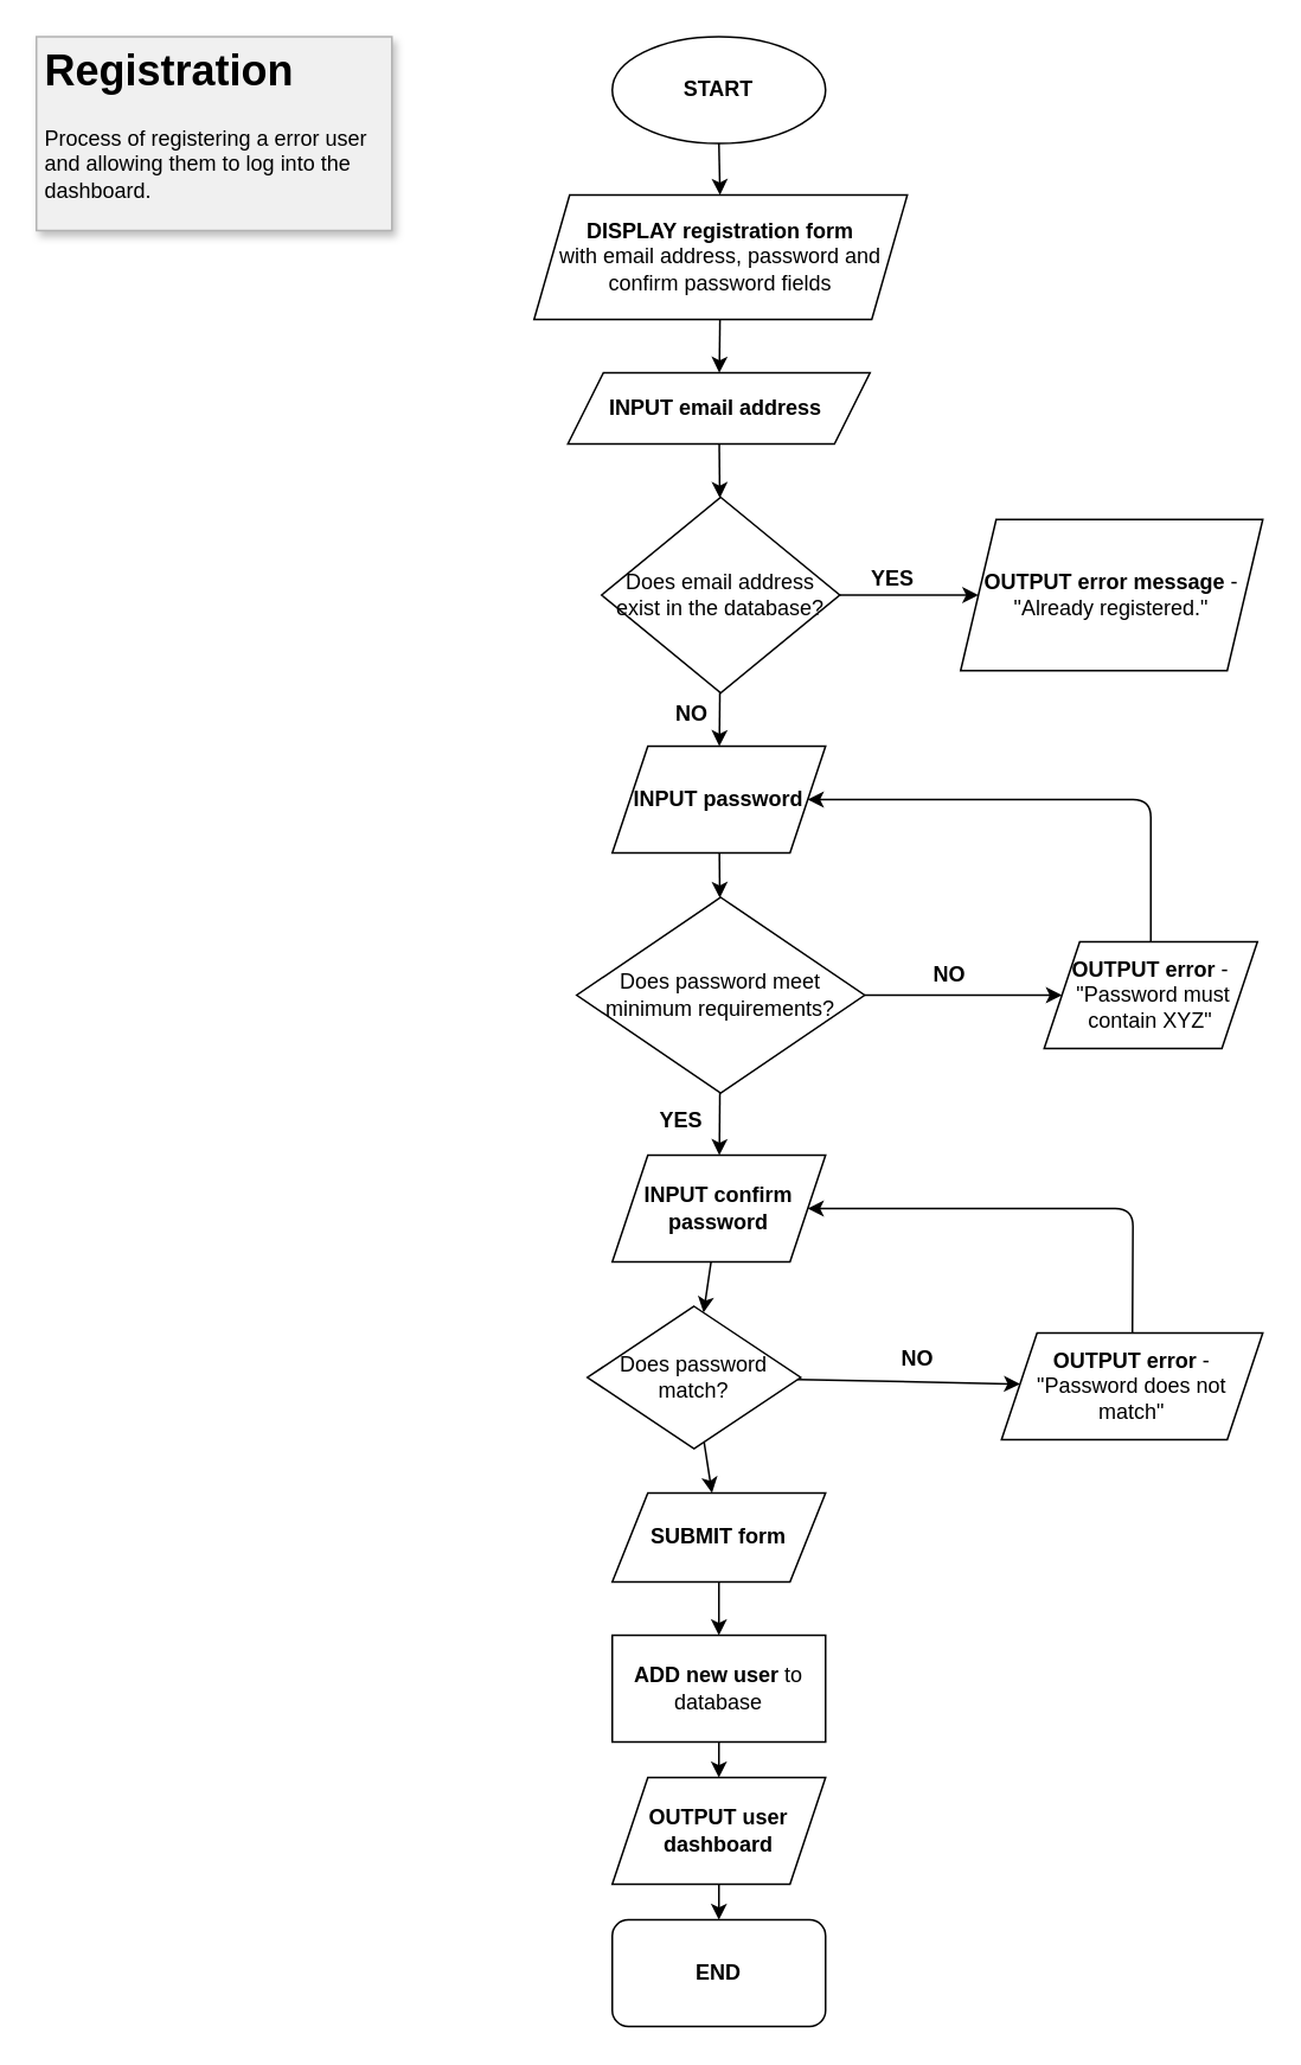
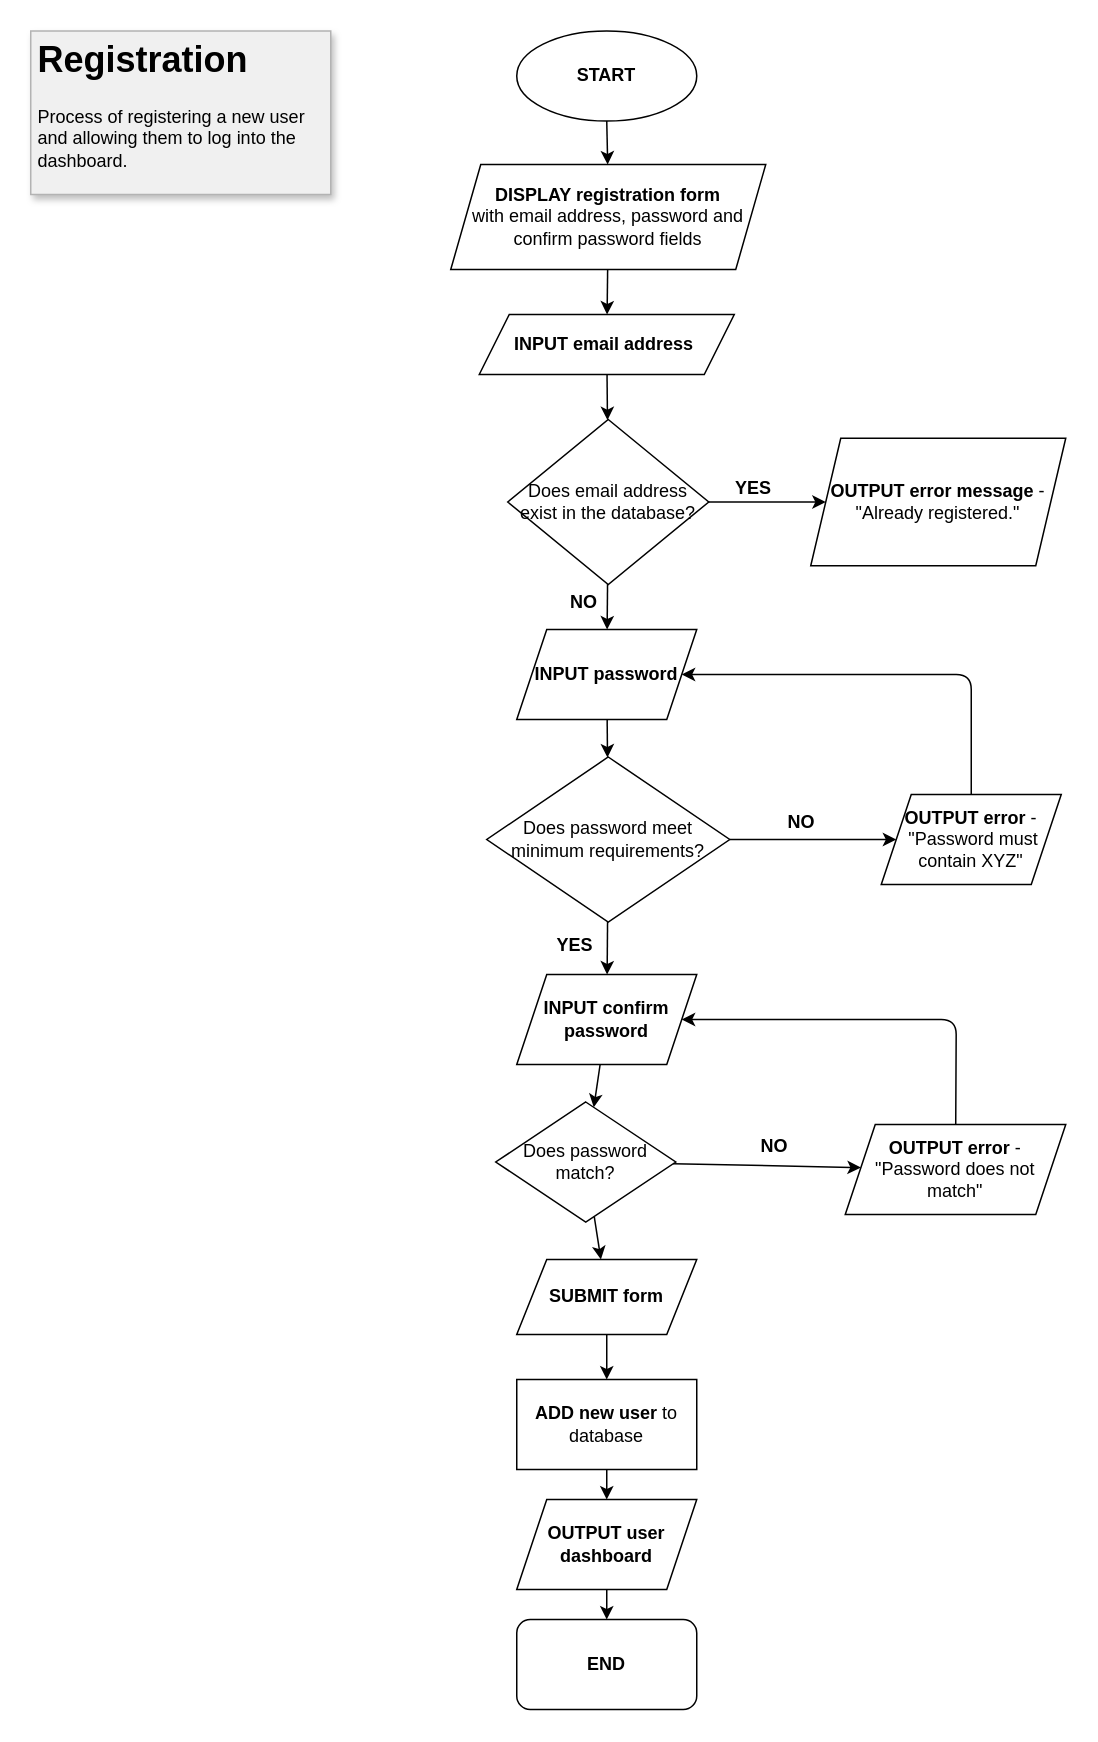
  <mxCell id="0" />
  <mxCell id="1" parent="0" />
- <mxCell id="2" value="&lt;h1&gt;Registration&lt;/h1&gt;&lt;p&gt;Process of registering a error user and allowing them to log into the dashboard.&lt;/p&gt;" style="text;html=1;strokeColor=#B3B3B3;fillColor=#F0F0F0;spacing=5;spacingTop=-20;whiteSpace=wrap;overflow=hidden;rounded=0;shadow=1;" parent="1" vertex="1"><mxGeometry x="20" y="20" width="200" height="109" as="geometry" /></mxCell>
+ <mxCell id="2" value="&lt;h1&gt;Registration&lt;/h1&gt;&lt;p&gt;Process of registering a new user and allowing them to log into the dashboard.&lt;/p&gt;" style="text;html=1;strokeColor=#B3B3B3;fillColor=#F0F0F0;spacing=5;spacingTop=-20;whiteSpace=wrap;overflow=hidden;rounded=0;shadow=1;" parent="1" vertex="1"><mxGeometry x="20" y="20" width="200" height="109" as="geometry" /></mxCell>
  <mxCell id="3" value="" style="edgeStyle=none;html=1;" edge="1" parent="1" source="4" target="6"><mxGeometry relative="1" as="geometry" /></mxCell>
  <mxCell id="4" value="&lt;b&gt;START&lt;/b&gt;" style="ellipse;whiteSpace=wrap;html=1;" parent="1" vertex="1"><mxGeometry x="344" y="20" width="120" height="60" as="geometry" /></mxCell>
  <mxCell id="5" value="" style="edgeStyle=none;html=1;" edge="1" parent="1" source="6" target="8"><mxGeometry relative="1" as="geometry" /></mxCell>
  <mxCell id="6" value="&lt;b&gt;DISPLAY registration form &lt;/b&gt;&lt;br&gt;with email address, password and confirm password fields" style="shape=parallelogram;perimeter=parallelogramPerimeter;whiteSpace=wrap;html=1;fixedSize=1;" vertex="1" parent="1"><mxGeometry x="300" y="109" width="210" height="70" as="geometry" /></mxCell>
  <mxCell id="7" value="" style="edgeStyle=none;html=1;" edge="1" parent="1" source="8" target="11"><mxGeometry relative="1" as="geometry" /></mxCell>
  <mxCell id="8" value="&lt;b&gt;INPUT email address&amp;nbsp;&lt;/b&gt;" style="shape=parallelogram;perimeter=parallelogramPerimeter;whiteSpace=wrap;html=1;fixedSize=1;" vertex="1" parent="1"><mxGeometry x="319" y="209" width="170" height="40" as="geometry" /></mxCell>
  <mxCell id="9" value="" style="edgeStyle=none;html=1;" edge="1" parent="1" source="11" target="13"><mxGeometry relative="1" as="geometry" /></mxCell>
  <mxCell id="10" value="" style="edgeStyle=none;html=1;" edge="1" parent="1" source="11" target="24"><mxGeometry relative="1" as="geometry" /></mxCell>
  <mxCell id="11" value="Does email address exist in the database?" style="rhombus;whiteSpace=wrap;html=1;" vertex="1" parent="1"><mxGeometry x="338" y="279" width="134" height="110" as="geometry" /></mxCell>
  <mxCell id="12" value="" style="edgeStyle=none;html=1;" edge="1" parent="1" source="13" target="16"><mxGeometry relative="1" as="geometry" /></mxCell>
  <mxCell id="13" value="&lt;b&gt;INPUT password&lt;/b&gt;" style="shape=parallelogram;perimeter=parallelogramPerimeter;whiteSpace=wrap;html=1;fixedSize=1;" vertex="1" parent="1"><mxGeometry x="344" y="419" width="120" height="60" as="geometry" /></mxCell>
  <mxCell id="14" value="" style="edgeStyle=none;html=1;" edge="1" parent="1" source="16" target="18"><mxGeometry relative="1" as="geometry" /></mxCell>
  <mxCell id="15" value="" style="edgeStyle=none;html=1;" edge="1" parent="1" source="16" target="28"><mxGeometry relative="1" as="geometry" /></mxCell>
  <mxCell id="16" value="Does password meet minimum requirements?" style="rhombus;whiteSpace=wrap;html=1;" vertex="1" parent="1"><mxGeometry x="324" y="504" width="162" height="110" as="geometry" /></mxCell>
  <mxCell id="17" value="" style="edgeStyle=none;html=1;" edge="1" parent="1" source="18" target="21"><mxGeometry relative="1" as="geometry" /></mxCell>
  <mxCell id="18" value="&lt;b&gt;INPUT confirm password&lt;/b&gt;" style="shape=parallelogram;perimeter=parallelogramPerimeter;whiteSpace=wrap;html=1;fixedSize=1;" vertex="1" parent="1"><mxGeometry x="344" y="649" width="120" height="60" as="geometry" /></mxCell>
  <mxCell id="19" value="" style="edgeStyle=none;html=1;" edge="1" parent="1" source="21" target="23"><mxGeometry relative="1" as="geometry" /></mxCell>
  <mxCell id="20" value="" style="edgeStyle=none;html=1;" edge="1" parent="1" source="21" target="32"><mxGeometry relative="1" as="geometry" /></mxCell>
  <mxCell id="21" value="Does password match?" style="rhombus;whiteSpace=wrap;html=1;" vertex="1" parent="1"><mxGeometry x="330" y="734" width="120" height="80" as="geometry" /></mxCell>
  <mxCell id="22" value="" style="edgeStyle=none;html=1;" edge="1" parent="1" source="23" target="35"><mxGeometry relative="1" as="geometry" /></mxCell>
  <mxCell id="23" value="&lt;b&gt;SUBMIT form&lt;/b&gt;" style="shape=parallelogram;perimeter=parallelogramPerimeter;whiteSpace=wrap;html=1;fixedSize=1;" vertex="1" parent="1"><mxGeometry x="344" y="839" width="120" height="50" as="geometry" /></mxCell>
  <mxCell id="24" value="&lt;b&gt;OUTPUT error message&lt;/b&gt; - &quot;Already registered.&quot;" style="shape=parallelogram;perimeter=parallelogramPerimeter;whiteSpace=wrap;html=1;fixedSize=1;" vertex="1" parent="1"><mxGeometry x="540" y="291.5" width="170" height="85" as="geometry" /></mxCell>
  <mxCell id="25" value="&lt;b&gt;YES&lt;/b&gt;" style="text;html=1;strokeColor=none;fillColor=none;align=center;verticalAlign=middle;whiteSpace=wrap;rounded=0;" vertex="1" parent="1"><mxGeometry x="472" y="310" width="60" height="30" as="geometry" /></mxCell>
  <mxCell id="26" value="&lt;b&gt;NO&lt;/b&gt;" style="text;html=1;strokeColor=none;fillColor=none;align=center;verticalAlign=middle;whiteSpace=wrap;rounded=0;" vertex="1" parent="1"><mxGeometry x="359" y="386" width="60" height="30" as="geometry" /></mxCell>
  <mxCell id="27" style="edgeStyle=none;html=1;exitX=0.5;exitY=0;exitDx=0;exitDy=0;entryX=1;entryY=0.5;entryDx=0;entryDy=0;" edge="1" parent="1" source="28" target="13"><mxGeometry relative="1" as="geometry"><Array as="points"><mxPoint x="647" y="449" /></Array></mxGeometry></mxCell>
  <mxCell id="28" value="&lt;b&gt;OUTPUT error&lt;/b&gt; -&lt;br&gt;&amp;nbsp;&quot;Password must contain XYZ&quot;" style="shape=parallelogram;perimeter=parallelogramPerimeter;whiteSpace=wrap;html=1;fixedSize=1;" vertex="1" parent="1"><mxGeometry x="587" y="529" width="120" height="60" as="geometry" /></mxCell>
  <mxCell id="29" value="&lt;b&gt;NO&lt;/b&gt;" style="text;html=1;strokeColor=none;fillColor=none;align=center;verticalAlign=middle;whiteSpace=wrap;rounded=0;" vertex="1" parent="1"><mxGeometry x="504" y="533" width="60" height="30" as="geometry" /></mxCell>
  <mxCell id="30" value="&lt;b&gt;YES&lt;/b&gt;" style="text;html=1;strokeColor=none;fillColor=none;align=center;verticalAlign=middle;whiteSpace=wrap;rounded=0;" vertex="1" parent="1"><mxGeometry x="353" y="615" width="60" height="30" as="geometry" /></mxCell>
  <mxCell id="31" style="edgeStyle=none;html=1;entryX=1;entryY=0.5;entryDx=0;entryDy=0;" edge="1" parent="1" source="32" target="18"><mxGeometry relative="1" as="geometry"><Array as="points"><mxPoint x="637" y="679" /></Array></mxGeometry></mxCell>
  <mxCell id="32" value="&lt;b&gt;OUTPUT error&lt;/b&gt; -&lt;br&gt;&quot;Password does not match&quot;" style="shape=parallelogram;perimeter=parallelogramPerimeter;whiteSpace=wrap;html=1;fixedSize=1;" vertex="1" parent="1"><mxGeometry x="563" y="749" width="147" height="60" as="geometry" /></mxCell>
  <mxCell id="33" value="&lt;b&gt;NO&lt;/b&gt;" style="text;html=1;strokeColor=none;fillColor=none;align=center;verticalAlign=middle;whiteSpace=wrap;rounded=0;" vertex="1" parent="1"><mxGeometry x="486" y="749" width="60" height="30" as="geometry" /></mxCell>
  <mxCell id="34" value="" style="edgeStyle=none;html=1;" edge="1" parent="1" source="35" target="37"><mxGeometry relative="1" as="geometry" /></mxCell>
  <mxCell id="35" value="&lt;b&gt;ADD new user&lt;/b&gt; to database" style="whiteSpace=wrap;html=1;" vertex="1" parent="1"><mxGeometry x="344" y="919" width="120" height="60" as="geometry" /></mxCell>
  <mxCell id="36" value="" style="edgeStyle=none;html=1;" edge="1" parent="1" source="37" target="38"><mxGeometry relative="1" as="geometry" /></mxCell>
  <mxCell id="37" value="&lt;b&gt;OUTPUT user dashboard&lt;/b&gt;" style="shape=parallelogram;perimeter=parallelogramPerimeter;whiteSpace=wrap;html=1;fixedSize=1;" vertex="1" parent="1"><mxGeometry x="344" y="999" width="120" height="60" as="geometry" /></mxCell>
  <mxCell id="38" value="&lt;b&gt;END&lt;/b&gt;" style="rounded=1;whiteSpace=wrap;html=1;" vertex="1" parent="1"><mxGeometry x="344" y="1079" width="120" height="60" as="geometry" /></mxCell>
